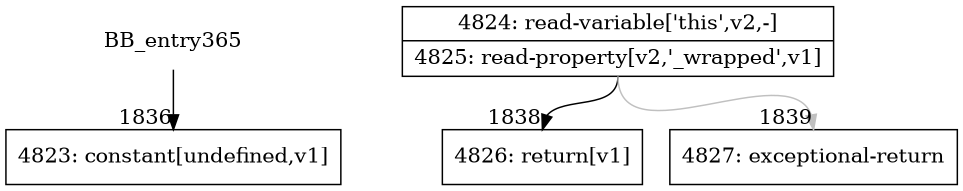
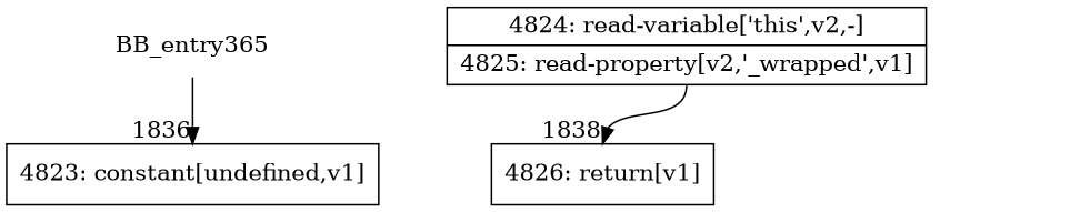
  digraph {
    rankdir=TD
    node [shape=record]
    edge [headport=n tailport=s]
    n1 [label=BB_entry365 shape=none]
    n2 [label="{4823: constant[undefined,v1]}"]
    n3 [label="{4824: read-variable['this',v2,-]|4825: read-property[v2,'_wrapped',v1]}"]
    n4 [label="{4826: return[v1]}"]
-   n5 [label="{4827: exceptional-return}"]
    n1 -> n2 [headlabel="    1836"]
    n3 -> n4 [headlabel="      1838"]
-   n3 -> n5 [color=gray headlabel="      1839"]
  }
